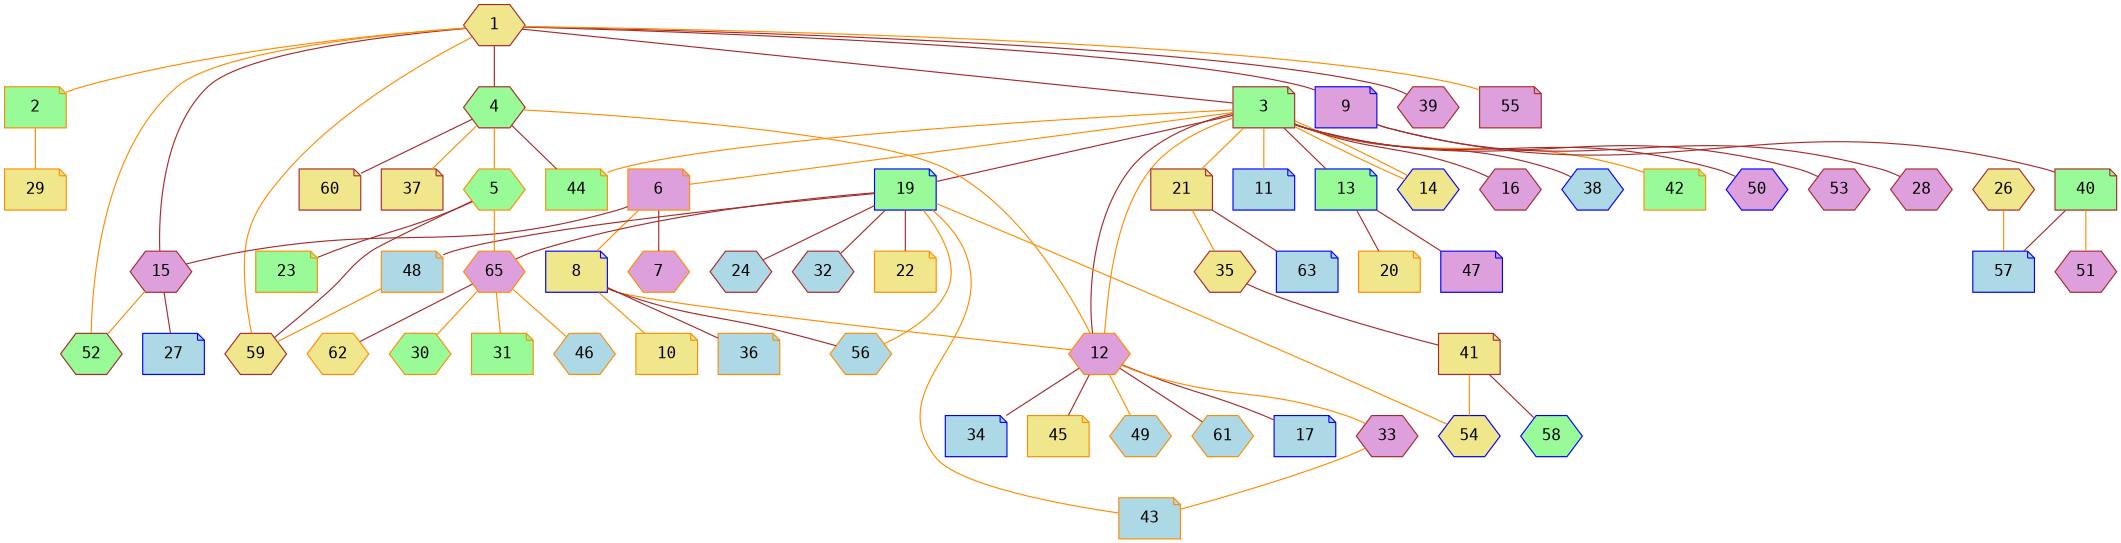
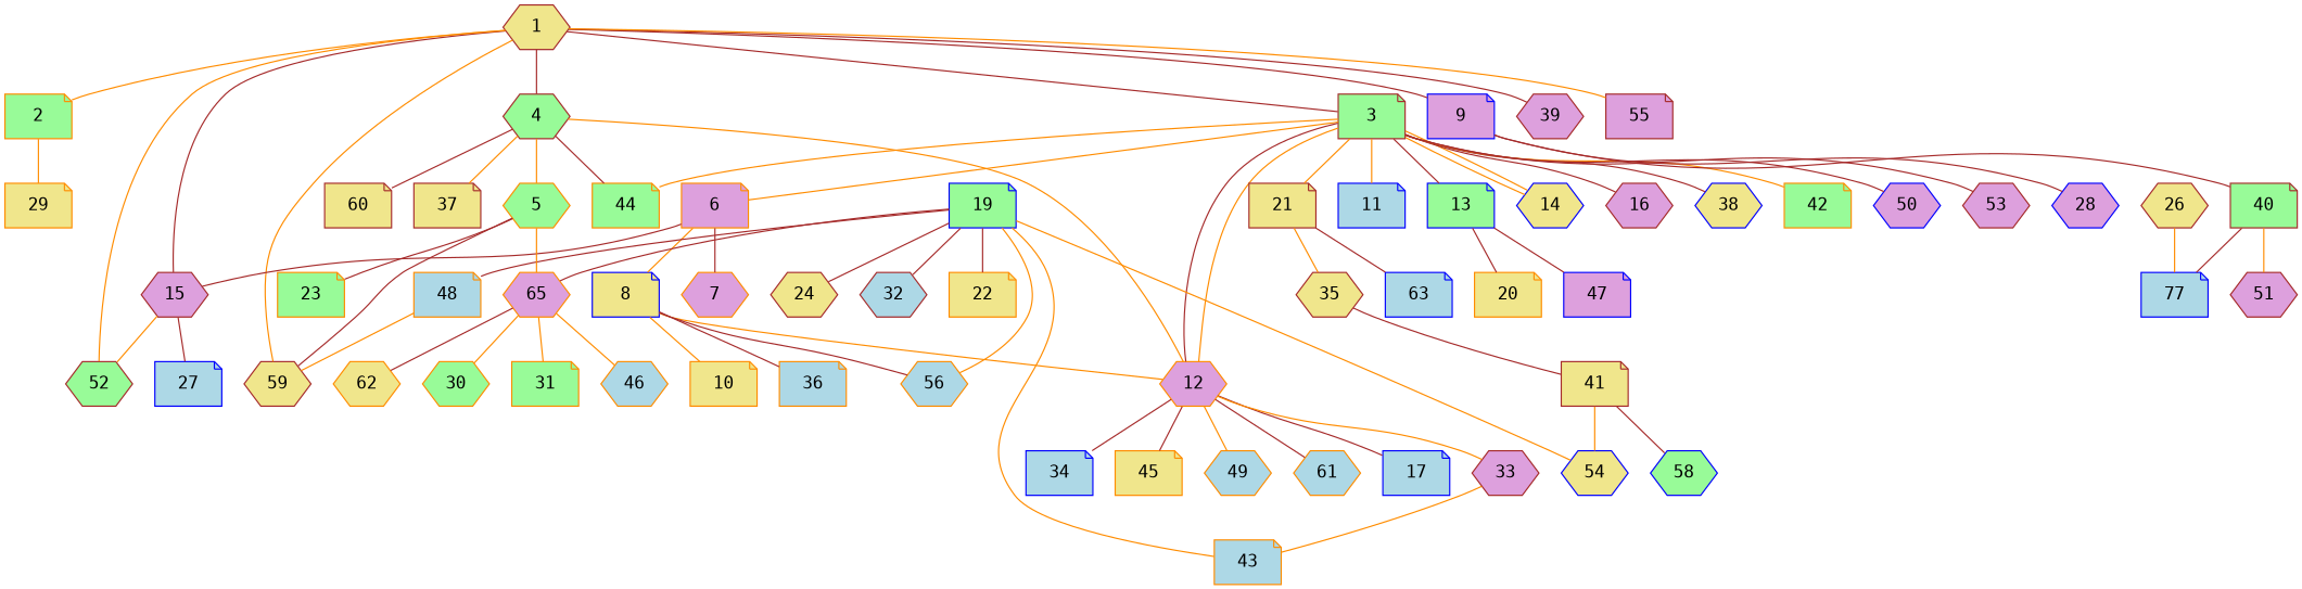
  graph {
    fontname="DejaVu Sans Mono"
    node [color=darkorange fillcolor=khaki fontname="DejaVu Sans Mono" shape=note style=filled]
    edge [color=brown fontname="DejaVu Sans Mono"]
    1 [color=brown shape=hexagon]
    2 [fillcolor=palegreen]
    3 [color=brown fillcolor=palegreen]
    4 [color=brown fillcolor=palegreen shape=hexagon]
    9 [color=blue fillcolor=plum]
    15 [color=brown fillcolor=plum shape=hexagon]
    39 [color=brown fillcolor=plum shape=hexagon]
    52 [color=brown fillcolor=palegreen shape=hexagon]
    55 [color=brown fillcolor=plum]
    59 [color=brown shape=hexagon]
    29
    6 [fillcolor=plum]
    11 [color=blue fillcolor=lightblue]
    12 [fillcolor=plum shape=hexagon]
    13 [color=blue fillcolor=palegreen]
    14 [color=blue shape=hexagon]
    16 [color=brown fillcolor=plum shape=hexagon]
    19 [color=blue fillcolor=palegreen]
    21 [color=brown]
-   38 [color=blue fillcolor=lightblue shape=hexagon]
+   38 [color=blue shape=hexagon]
    42 [fillcolor=palegreen]
    44 [fillcolor=palegreen]
    50 [color=blue fillcolor=plum shape=hexagon]
    53 [color=brown fillcolor=plum shape=hexagon]
    5 [fillcolor=palegreen shape=hexagon]
    37 [color=brown]
    60 [color=brown]
-   28 [color=brown fillcolor=plum shape=hexagon]
+   28 [color=blue fillcolor=plum shape=hexagon]
    40 [color=brown fillcolor=palegreen]
    27 [color=blue fillcolor=lightblue]
    7 [fillcolor=plum shape=hexagon]
    8 [color=blue]
    17 [color=blue fillcolor=lightblue]
    33 [color=brown fillcolor=plum shape=hexagon]
    34 [color=blue fillcolor=lightblue]
    45
    49 [fillcolor=lightblue shape=hexagon]
    61 [fillcolor=lightblue shape=hexagon]
    20
    47 [color=blue fillcolor=plum]
    n41 [fillcolor=plum label=65 shape=hexagon]
    56 [fillcolor=lightblue shape=hexagon]
    22
-   24 [color=brown fillcolor=lightblue shape=hexagon]
+   24 [color=brown shape=hexagon]
    32 [color=brown fillcolor=lightblue shape=hexagon]
    43 [fillcolor=lightblue]
    48 [fillcolor=lightblue]
    54 [color=blue shape=hexagon]
    35 [color=brown shape=hexagon]
    63 [color=blue fillcolor=lightblue]
    23 [fillcolor=palegreen]
    30 [fillcolor=palegreen shape=hexagon]
    31 [fillcolor=palegreen]
    46 [fillcolor=lightblue shape=hexagon]
    62 [shape=hexagon]
    10
    36 [fillcolor=lightblue]
-   57 [color=blue fillcolor=lightblue]
+   57 [color=blue fillcolor=lightblue label=77]
    51 [color=brown fillcolor=plum shape=hexagon]
    26 [color=brown shape=hexagon]
    41 [color=brown]
    58 [color=blue fillcolor=palegreen shape=hexagon]
    1 -- 2 [color=darkorange]
    1 -- 3
    1 -- 4
    1 -- 9
    1 -- 15
    1 -- 39
    1 -- 52 [color=darkorange]
    1 -- 55 [color=darkorange]
    1 -- 59 [color=darkorange]
    2 -- 29 [color=darkorange]
    3 -- 6 [color=darkorange]
    3 -- 11 [color=darkorange]
    3 -- 12
    3 -- 12 [color=darkorange]
    3 -- 13
    3 -- 14 [color=darkorange]
    3 -- 14 [color=darkorange]
    3 -- 16
-   3 -- 19
    3 -- 21 [color=darkorange]
    3 -- 38
    3 -- 42 [color=darkorange]
    3 -- 44 [color=darkorange]
    3 -- 50
    3 -- 53
    4 -- 12 [color=darkorange]
    4 -- 44
    4 -- 5 [color=darkorange]
    4 -- 37 [color=darkorange]
    4 -- 60
    9 -- 28
    9 -- 40
    15 -- 52 [color=darkorange]
    15 -- 27
    6 -- 15
    6 -- 7
    6 -- 8 [color=darkorange]
    12 -- 17
    12 -- 33 [color=darkorange]
    12 -- 34
    12 -- 45
    12 -- 49 [color=darkorange]
    12 -- 61
    13 -- 20
    13 -- 47
    19 -- n41
    19 -- 56 [color=darkorange]
    19 -- 22
    19 -- 24
    19 -- 32
    19 -- 43 [color=darkorange]
    19 -- 48
    19 -- 54 [color=darkorange]
    21 -- 35 [color=darkorange]
    21 -- 63
    5 -- 59
    5 -- n41 [color=darkorange]
    5 -- 23
    40 -- 57
    40 -- 51 [color=darkorange]
    8 -- 12 [color=darkorange]
    8 -- 56
    8 -- 10 [color=darkorange]
    8 -- 36
    33 -- 43 [color=darkorange]
    n41 -- 30 [color=darkorange]
    n41 -- 31 [color=darkorange]
    n41 -- 46 [color=darkorange]
    n41 -- 62
    48 -- 59 [color=darkorange]
    35 -- 41
    26 -- 57 [color=darkorange]
    41 -- 54 [color=darkorange]
    41 -- 58
  }
